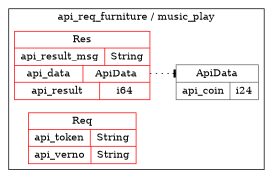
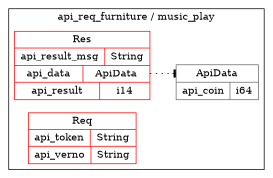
  digraph {
    rankdir=LR
    node [color=red shape=record style=solid]
-   n1 [label="<Res> Res  | { api_result_msg | <api_result_msg> String } | { api_data | <api_data> ApiData } | { api_result | <api_result> i64 }"]
-   n2 [color=gray40 label="<ApiData> ApiData  | { api_coin | <api_coin> i24 }"]
+   n1 [label="<Res> Res  | { api_result_msg | <api_result_msg> String } | { api_data | <api_data> ApiData } | { api_result | <api_result> i14 }"]
+   n2 [color=gray40 label="<ApiData> ApiData  | { api_coin | <api_coin> i64 }"]
    n3 [label="<Req> Req  | { api_token | <api_token> String } | { api_verno | <api_verno> String }"]
    subgraph cluster_1 {
      label="api_req_furniture / music_play"
      n1
      n2
      n3
    }
    n1 -> n2 [headport="ApiData:w" tailport="api_data:e" style=dotted arrowhead=tee]
  }
